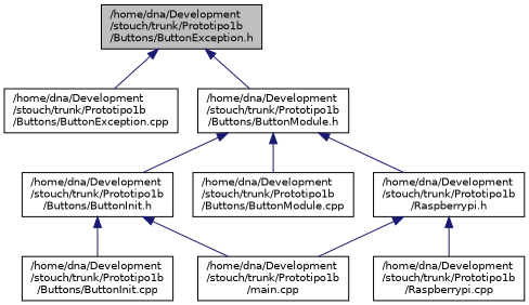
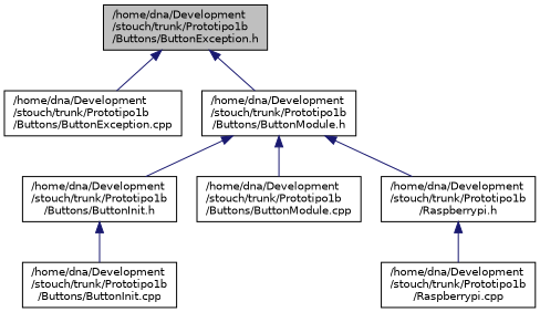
  digraph {
    node [color=black fillcolor=white fontname=Helvetica fontsize=10 shape=record style=filled]
    edge [color=midnightblue dir=back fontname=Helvetica fontsize=10 labelfontname=Helvetica labelfontsize=10 style=solid]
    n1 [fillcolor=grey75 fontcolor=black height=0.2 label="/home/dna/Development\l/stouch/trunk/Prototipo1b\l/Buttons/ButtonException.h" width=0.4]
    n2 [height=0.2 label="/home/dna/Development\l/stouch/trunk/Prototipo1b\l/Buttons/ButtonException.cpp" width=0.4]
    n3 [height=0.2 label="/home/dna/Development\l/stouch/trunk/Prototipo1b\l/Buttons/ButtonModule.h" width=0.4]
    n4 [height=0.2 label="/home/dna/Development\l/stouch/trunk/Prototipo1b\l/Buttons/ButtonInit.h" width=0.4]
    n5 [height=0.2 label="/home/dna/Development\l/stouch/trunk/Prototipo1b\l/Buttons/ButtonModule.cpp" width=0.4]
    n6 [height=0.2 label="/home/dna/Development\l/stouch/trunk/Prototipo1b\l/Raspberrypi.h" width=0.4]
    n7 [height=0.2 label="/home/dna/Development\l/stouch/trunk/Prototipo1b\l/Buttons/ButtonInit.cpp" width=0.4]
-   n8 [height=0.2 label="/home/dna/Development\l/stouch/trunk/Prototipo1b\l/main.cpp" width=0.4]
    n9 [height=0.2 label="/home/dna/Development\l/stouch/trunk/Prototipo1b\l/Raspberrypi.cpp" width=0.4]
    n1 -> n2
    n1 -> n3
    n3 -> n4
    n3 -> n5
    n3 -> n6
    n4 -> n7
-   n4 -> n8
-   n6 -> n8
    n6 -> n9
  }
